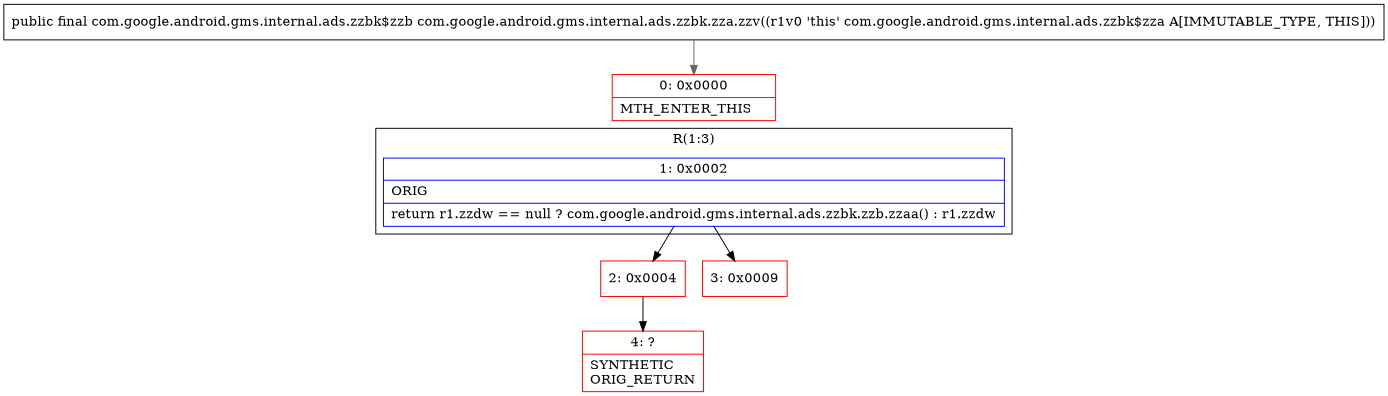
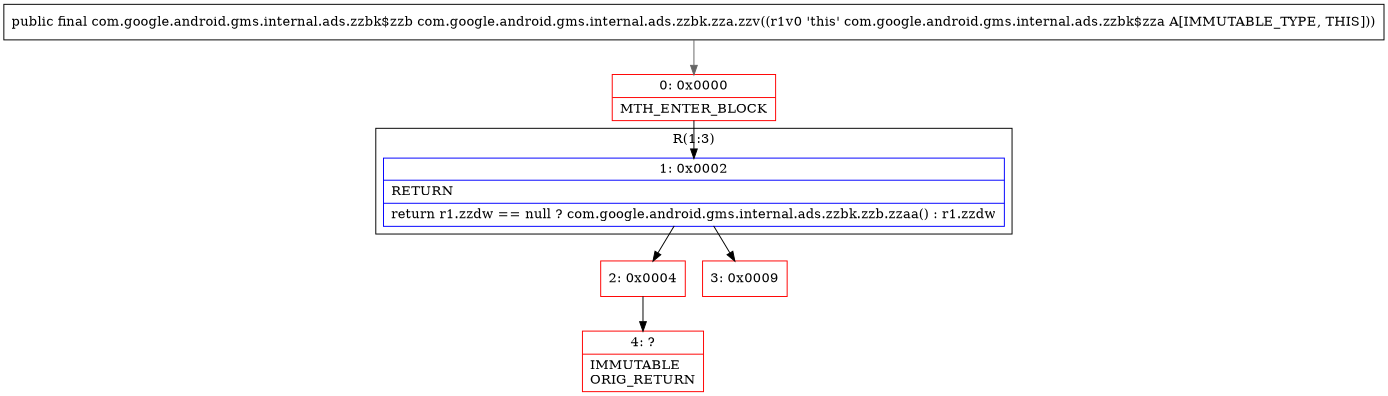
  digraph {
    node [color=red shape=record]
    edge [color=black]
-   n1 [color=blue label="{1\:\ 0x0002|ORIG\l|return r1.zzdw == null ? com.google.android.gms.internal.ads.zzbk.zzb.zzaa() : r1.zzdw\l}"]
+   n1 [color=blue label="{1\:\ 0x0002|RETURN\l|return r1.zzdw == null ? com.google.android.gms.internal.ads.zzbk.zzb.zzaa() : r1.zzdw\l}"]
    n2 [label="{2\:\ 0x0004}"]
    n3 [label="{3\:\ 0x0009}"]
-   n4 [label="{4\:\ ?|SYNTHETIC\lORIG_RETURN\l}"]
-   n5 [label="{0\:\ 0x0000|MTH_ENTER_THIS\l}"]
+   n4 [label="{4\:\ ?|IMMUTABLE\lORIG_RETURN\l}"]
+   n5 [label="{0\:\ 0x0000|MTH_ENTER_BLOCK\l}"]
    n6 [label="{public final com.google.android.gms.internal.ads.zzbk$zzb com.google.android.gms.internal.ads.zzbk.zza.zzv((r1v0 'this' com.google.android.gms.internal.ads.zzbk$zza A[IMMUTABLE_TYPE, THIS])) }" color=""]
    subgraph cluster_1 {
      label="R(1:3)"
      n1
    }
    n1 -> n2
    n1 -> n3
    n2 -> n4
+   n5 -> n1
    n6 -> n5 [color=gray40]
  }
